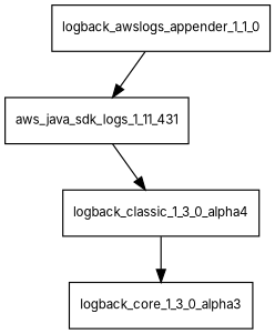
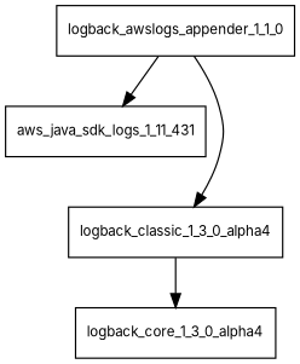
  digraph {
    fontname=Inter
    node [fontname=Inter fontsize=10.0 shape=box]
    edge [fontname=Inter]
    logback_awslogs_appender_1_1_0
    aws_java_sdk_logs_1_11_431
    logback_classic_1_3_0_alpha4
-   logback_core_1_3_0_alpha4 [label=logback_core_1_3_0_alpha3]
+   logback_core_1_3_0_alpha4
    logback_awslogs_appender_1_1_0 -> aws_java_sdk_logs_1_11_431
-   aws_java_sdk_logs_1_11_431 -> logback_classic_1_3_0_alpha4
+   logback_awslogs_appender_1_1_0 -> logback_classic_1_3_0_alpha4
    logback_classic_1_3_0_alpha4 -> logback_core_1_3_0_alpha4
  }
